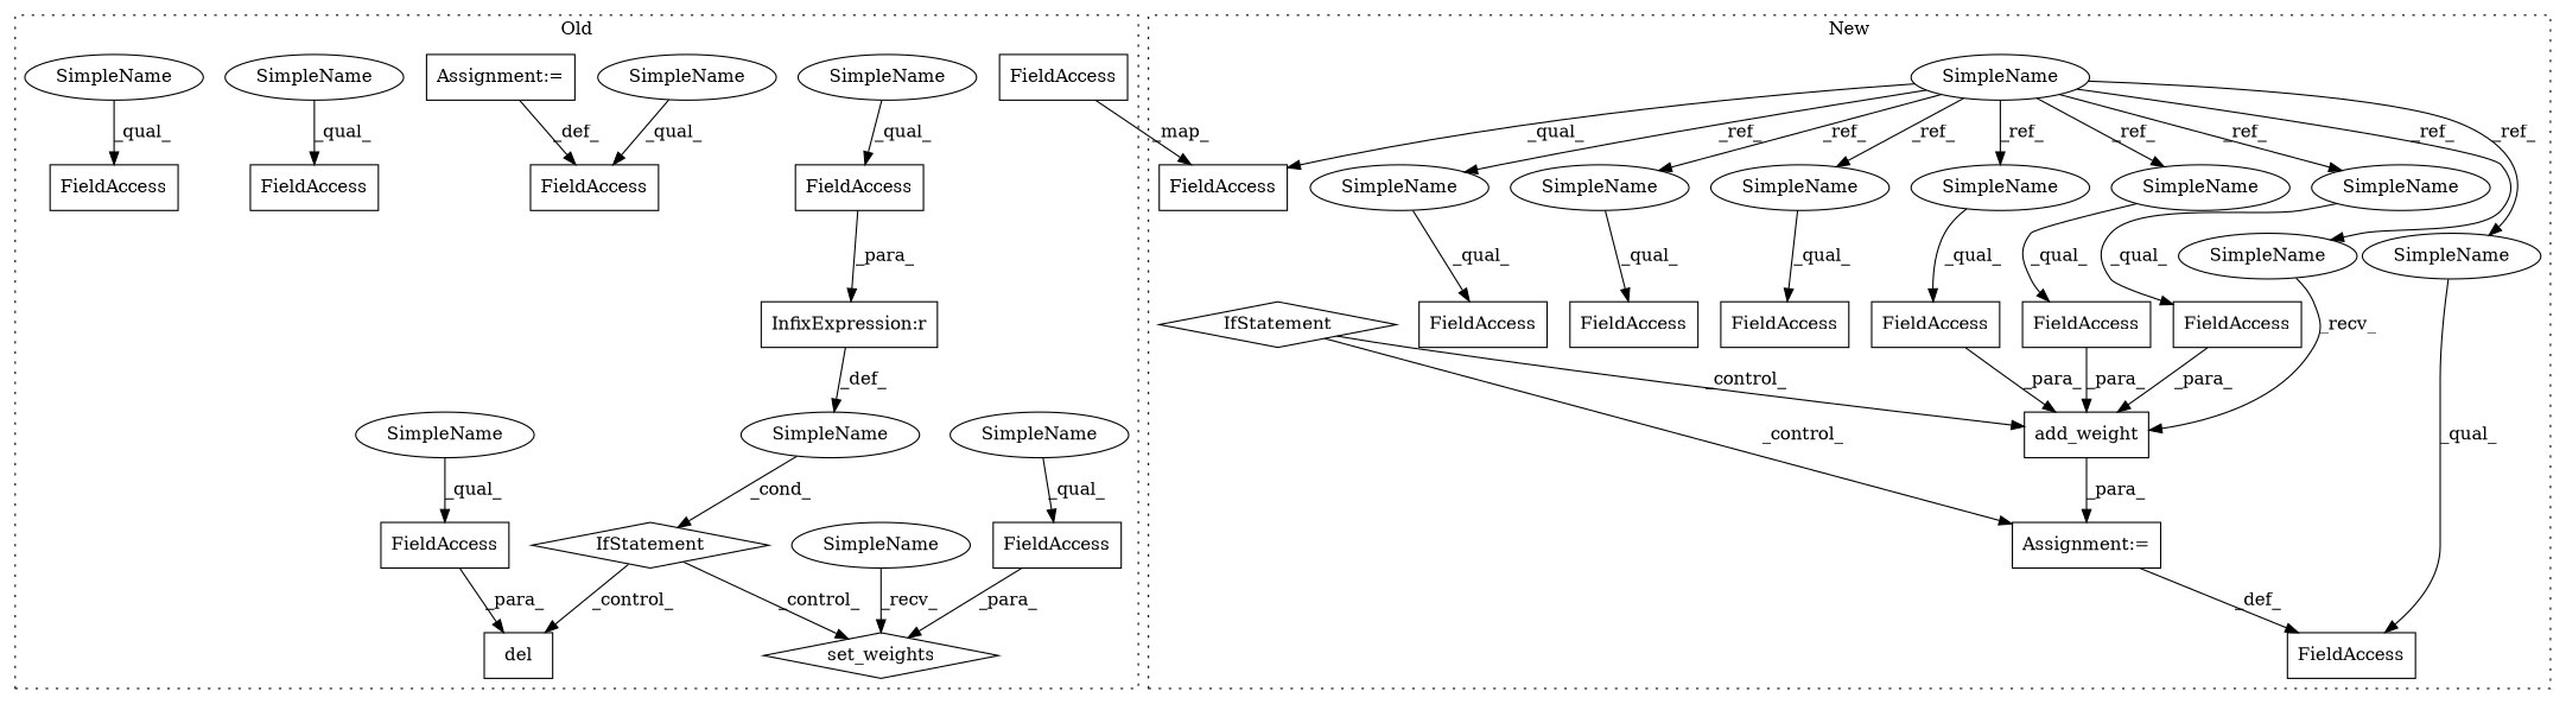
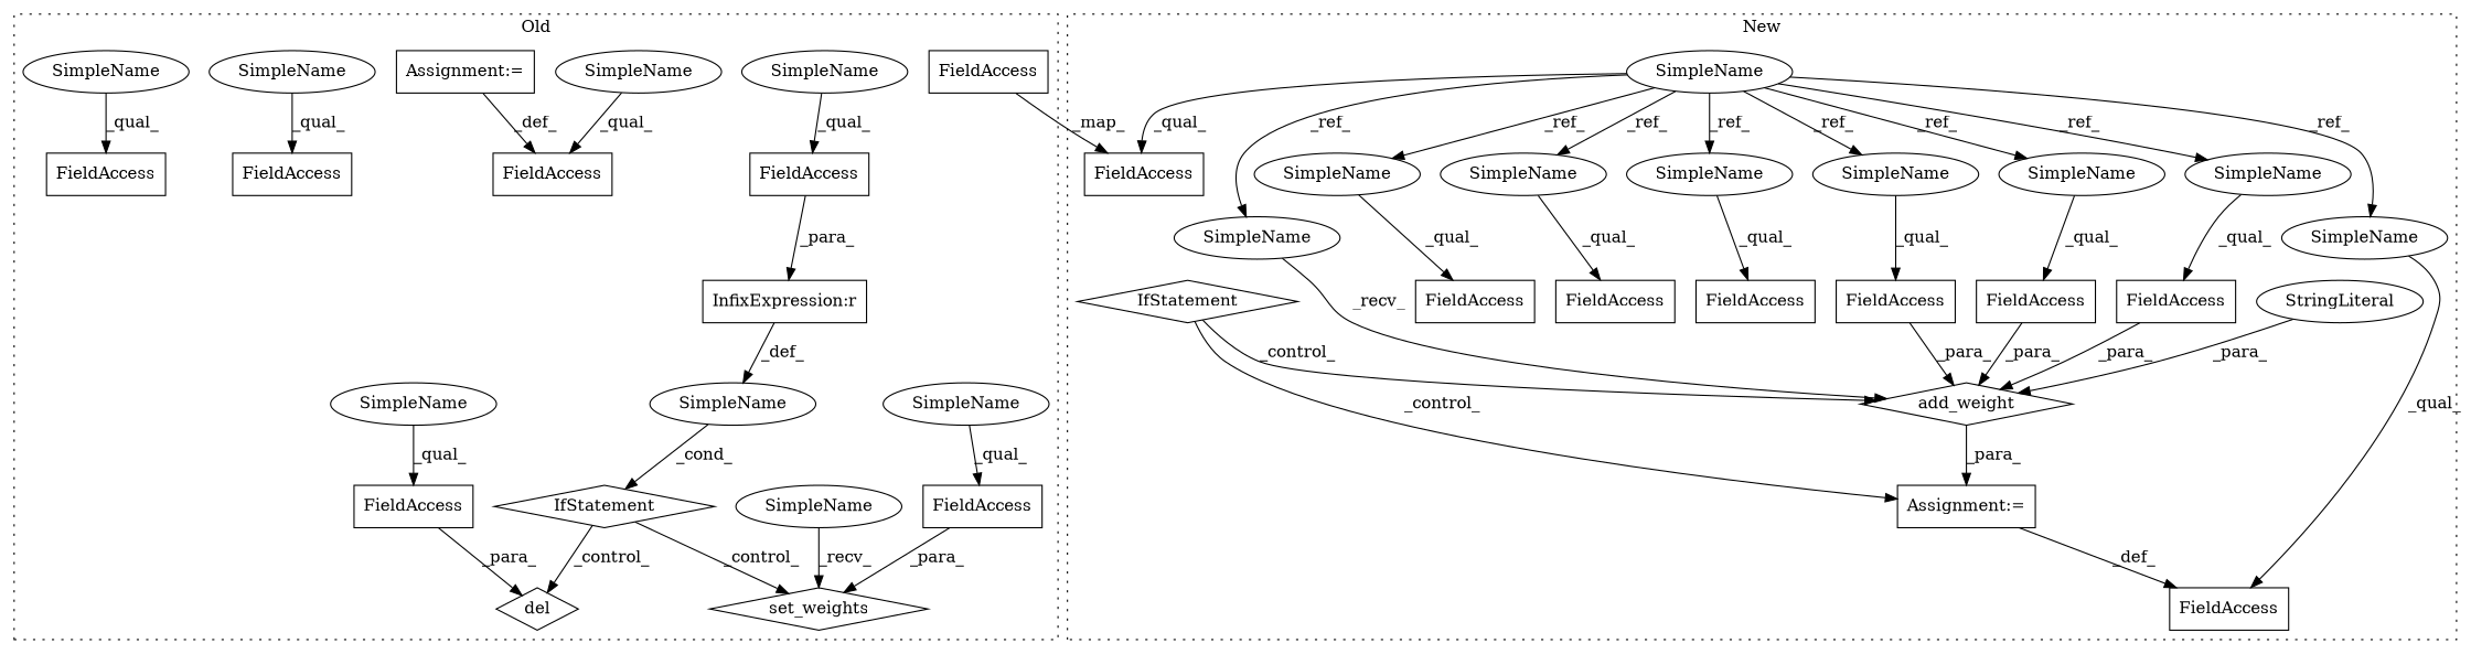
  digraph {
    node [a=42 l=4 s=8515 shape=box]
    n1 [a=32 l="12,1" label=set_weights s="8470,8502" shape=diamond]
    n2 [label=SimpleName shape=ellipse l="" s=""]
-   n3 [a=32 l="4,1" label=del s="8511,8535"]
+   n3 [a=32 l="4,1" label=del s="8511,8535" shape=diamond]
    n4 [a=27 label="InfixExpression:r" s=8447]
    n5 [a=22 l=20 label=FieldAccess]
    n6 [a=22 l=20 label=FieldAccess s=8482]
    n7 [a=22 l=20 label=FieldAccess s=8427]
    n8 [a=22 l=6 label=FieldAccess s=8239]
    n9 [a=22 l=11 label=FieldAccess s=7793]
    n10 [a=25 l="4,2" label=IfStatement s="8423,8455" shape=diamond]
    n11 [a=22 l=12 label=FieldAccess s=7699]
    n12 [a=7 l=8 label="Assignment:=" s=7711]
    n13 [a=22 l=9 label=FieldAccess s=8220]
    n14 [label=SimpleName s=8482 shape=ellipse]
    n15 [label=SimpleName s=8427 shape=ellipse]
    n16 [label=SimpleName s=7699 shape=ellipse]
    n17 [label=SimpleName s=8465 shape=ellipse]
    n18 [label=SimpleName s=8239 shape=ellipse]
    n19 [label=SimpleName shape=ellipse]
    n20 [label=SimpleName s=7793 shape=ellipse]
-   n21 [a=32 l="11,1" label=add_weight s="14468,14600"]
+   n21 [a=32 l="11,1" label=add_weight s="14468,14600" shape=diamond]
    n22 [a=22 l=26 label=FieldAccess s=14548]
    n23 [label=SimpleName s=13379 shape=ellipse]
+   n24 [a=45 l=18 label=StringLiteral s=14529 shape=ellipse]
    n25 [a=22 l=26 label=FieldAccess s=14502]
    n26 [a=22 l=25 label=FieldAccess s=14575]
    n27 [a=22 l=21 label=FieldAccess s=14441]
    n28 [a=22 l=21 label=FieldAccess s=14124]
    n29 [a=22 l=16 label=FieldAccess s=14070]
    n30 [a=22 l=16 label=FieldAccess s=14038]
    n31 [a=25 l="4,2" label=IfStatement s="13529,13553" shape=diamond]
    n32 [a=7 l=1 label="Assignment:=" s=14462]
    n33 [a=22 l=9 label=FieldAccess s=14634]
    n34 [label=SimpleName s=14070 shape=ellipse]
    n35 [label=SimpleName s=14038 shape=ellipse]
    n36 [label=SimpleName s=14124 shape=ellipse]
    n37 [label=SimpleName s=14463 shape=ellipse]
    n38 [label=SimpleName s=14441 shape=ellipse]
    n39 [label=SimpleName s=14502 shape=ellipse]
    n40 [label=SimpleName s=14575 shape=ellipse]
    n41 [label=SimpleName s=14548 shape=ellipse]
    subgraph cluster_1 {
      label=Old
      style=dotted
      n1
      n2
      n3
      n4
      n5
      n6
      n7
      n8
      n9
      n10
      n11
      n12
      n13
      n14
      n15
      n16
      n17
      n18
      n19
      n20
    }
    subgraph cluster_2 {
      label=New
      style=dotted
      n21
      n22
      n23
+     n24
      n25
      n26
      n27
      n28
      n29
      n30
      n31
      n32
      n33
      n34
      n35
      n36
      n37
      n38
      n39
      n40
      n41
    }
    n2 -> n10 [label=_cond_]
    n4 -> n2 [label=_def_]
    n5 -> n3 [label=_para_]
    n6 -> n1 [label=_para_]
    n7 -> n4 [label=_para_]
    n10 -> n1 [label=_control_]
    n10 -> n3 [label=_control_]
    n12 -> n11 [label=_def_]
    n13 -> n33 [label=_map_]
    n14 -> n6 [label=_qual_]
    n15 -> n7 [label=_qual_]
    n16 -> n11 [label=_qual_]
    n17 -> n1 [label=_recv_]
    n18 -> n8 [label=_qual_]
    n19 -> n5 [label=_qual_]
    n20 -> n9 [label=_qual_]
    n21 -> n32 [label=_para_]
    n22 -> n21 [label=_para_]
    n23 -> n33 [label=_qual_]
    n23 -> n34 [label=_ref_]
    n23 -> n35 [label=_ref_]
    n23 -> n36 [label=_ref_]
    n23 -> n37 [label=_ref_]
    n23 -> n38 [label=_ref_]
    n23 -> n39 [label=_ref_]
    n23 -> n40 [label=_ref_]
    n23 -> n41 [label=_ref_]
+   n24 -> n21 [label=_para_]
    n25 -> n21 [label=_para_]
    n26 -> n21 [label=_para_]
    n31 -> n21 [label=_control_]
    n31 -> n32 [label=_control_]
    n32 -> n27 [label=_def_]
    n34 -> n29 [label=_qual_]
    n35 -> n30 [label=_qual_]
    n36 -> n28 [label=_qual_]
    n37 -> n21 [label=_recv_]
    n38 -> n27 [label=_qual_]
    n39 -> n25 [label=_qual_]
    n40 -> n26 [label=_qual_]
    n41 -> n22 [label=_qual_]
  }
